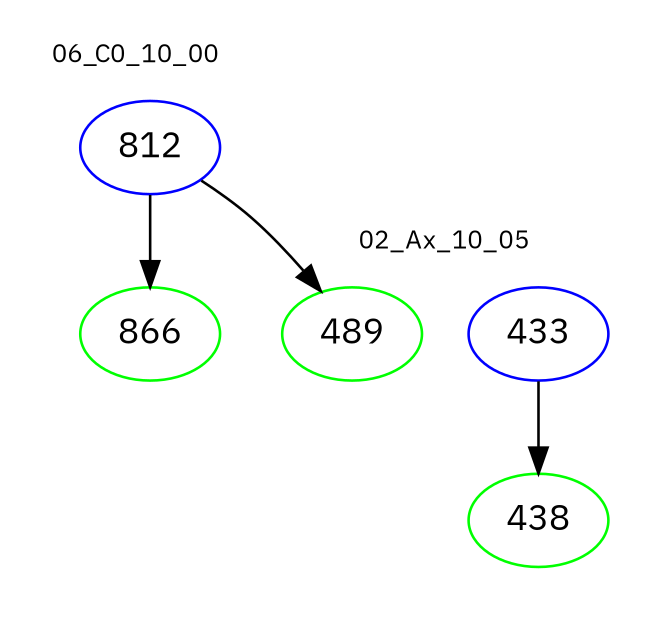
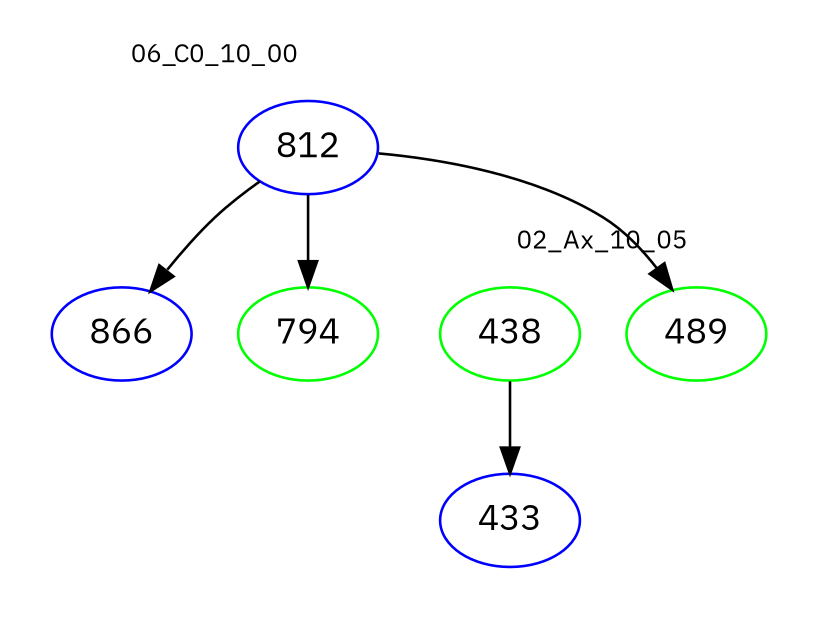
  digraph {
    fontname="IBM Plex Sans"
    node [color=green fontname="IBM Plex Sans"]
    edge [color=black fontname="IBM Plex Sans"]
    n1 [color=blue label=433]
    n2 [label=489]
    n3 [label=438]
    n4 [color=blue label=812]
-   n5 [label=866]
+   n5 [color=blue label=866]
+   n6 [label=794]
    subgraph cluster_1 {
      color=white
      fontsize=10
      label="02_Ax_10_05"
      n1
      n2
      n3
    }
    subgraph cluster_2 {
      color=white
      fontsize=10
      label="06_C0_10_00"
      n4
      n5
+     n6
    }
-   n1 -> n3
+   n3 -> n1
    n4 -> n2
    n4 -> n5
+   n4 -> n6
  }
